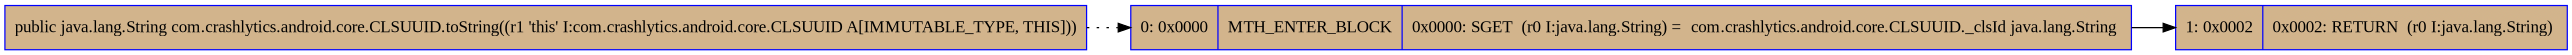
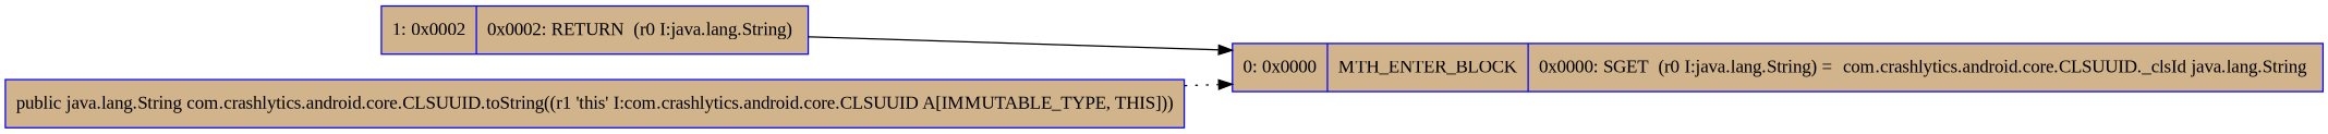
  digraph {
    rankdir=LR
    fontname="Liberation Serif"
    node [shape=record style=filled fillcolor=tan color=blue fontname="Liberation Serif"]
    edge [fontname="Liberation Serif"]
    n1 [label="{0\:\ 0x0000|MTH_ENTER_BLOCK\l|0x0000: SGET  (r0 I:java.lang.String) =  com.crashlytics.android.core.CLSUUID._clsId java.lang.String \l}"]
    n2 [label="{1\:\ 0x0002|0x0002: RETURN  (r0 I:java.lang.String) \l}"]
    n3 [label="{public java.lang.String com.crashlytics.android.core.CLSUUID.toString((r1 'this' I:com.crashlytics.android.core.CLSUUID A[IMMUTABLE_TYPE, THIS])) }"]
-   n1 -> n2 [style=solid]
+   n2 -> n1 [style=solid]
    n3 -> n1 [style=dotted]
  }
